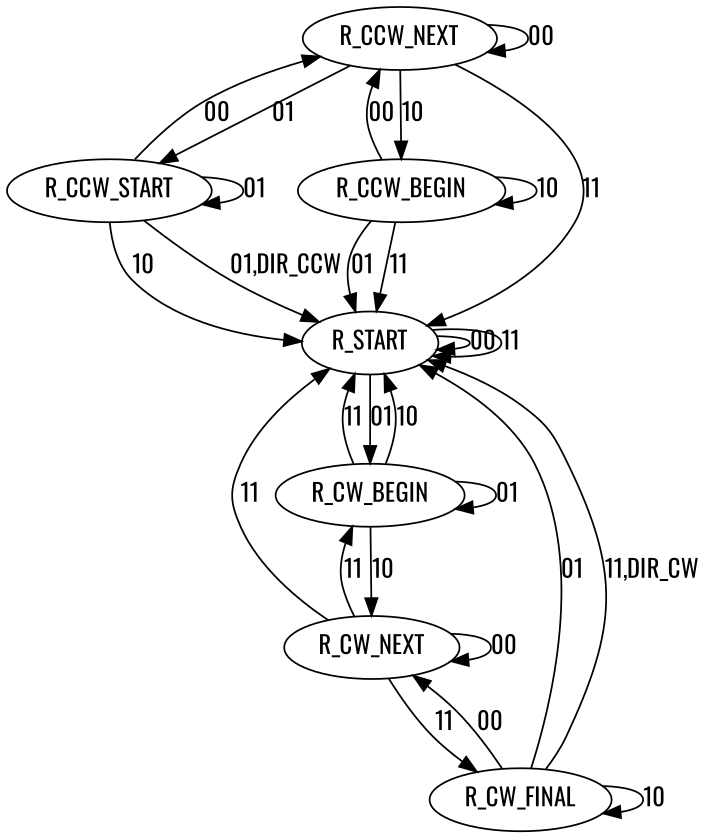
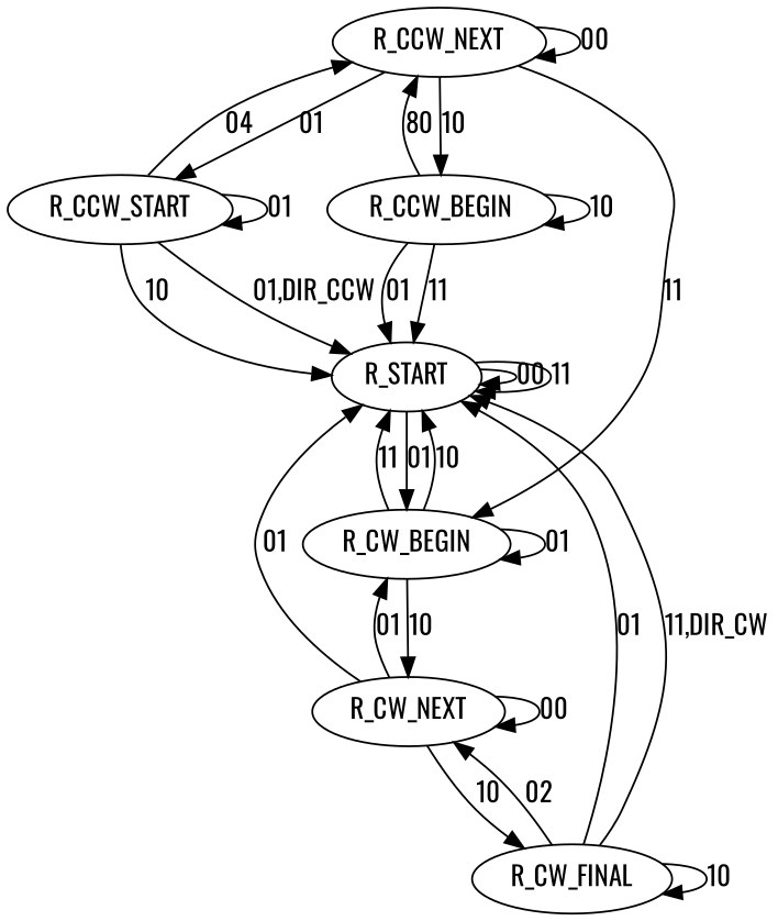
  digraph {
    fontname=Oswald
    node [fontname=Oswald]
    edge [fontname=Oswald]
    R_START
    R_CW_BEGIN
    R_CW_NEXT
    R_CCW_BEGIN
    R_CCW_NEXT
    R_CW_FINAL
    n7 [label=R_CCW_START]
    R_START -> R_START [label=00]
    R_START -> R_START [label=11]
    R_START -> R_CW_BEGIN [label=01]
    R_CW_BEGIN -> R_START [label=10]
    R_CW_BEGIN -> R_START [label=11]
    R_CW_BEGIN -> R_CW_BEGIN [label=01]
    R_CW_BEGIN -> R_CW_NEXT [label=10]
-   R_CW_NEXT -> R_START [label=11]
-   R_CW_NEXT -> R_CW_BEGIN [label=11]
+   R_CW_NEXT -> R_START [label=01]
+   R_CW_NEXT -> R_CW_BEGIN [label=01]
    R_CW_NEXT -> R_CW_NEXT [label=00]
-   R_CW_NEXT -> R_CW_FINAL [label=11]
+   R_CW_NEXT -> R_CW_FINAL [label=10]
    R_CCW_BEGIN -> R_START [label=01]
    R_CCW_BEGIN -> R_START [label=11]
    R_CCW_BEGIN -> R_CCW_BEGIN [label=10]
-   R_CCW_BEGIN -> R_CCW_NEXT [label=00]
-   R_CCW_NEXT -> R_START [label=11]
+   R_CCW_BEGIN -> R_CCW_NEXT [label=80]
+   R_CCW_NEXT -> R_CW_BEGIN [label=11]
    R_CCW_NEXT -> R_CCW_BEGIN [label=10]
    R_CCW_NEXT -> R_CCW_NEXT [label=00]
    R_CCW_NEXT -> n7 [label=01]
    R_CW_FINAL -> R_START [label=01]
    R_CW_FINAL -> R_START [label="11,DIR_CW"]
-   R_CW_FINAL -> R_CW_NEXT [label=00]
+   R_CW_FINAL -> R_CW_NEXT [label=02]
    R_CW_FINAL -> R_CW_FINAL [label=10]
    n7 -> R_START [label=10]
    n7 -> R_START [label="01,DIR_CCW"]
-   n7 -> R_CCW_NEXT [label=00]
+   n7 -> R_CCW_NEXT [label=04]
    n7 -> n7 [label=01]
  }
